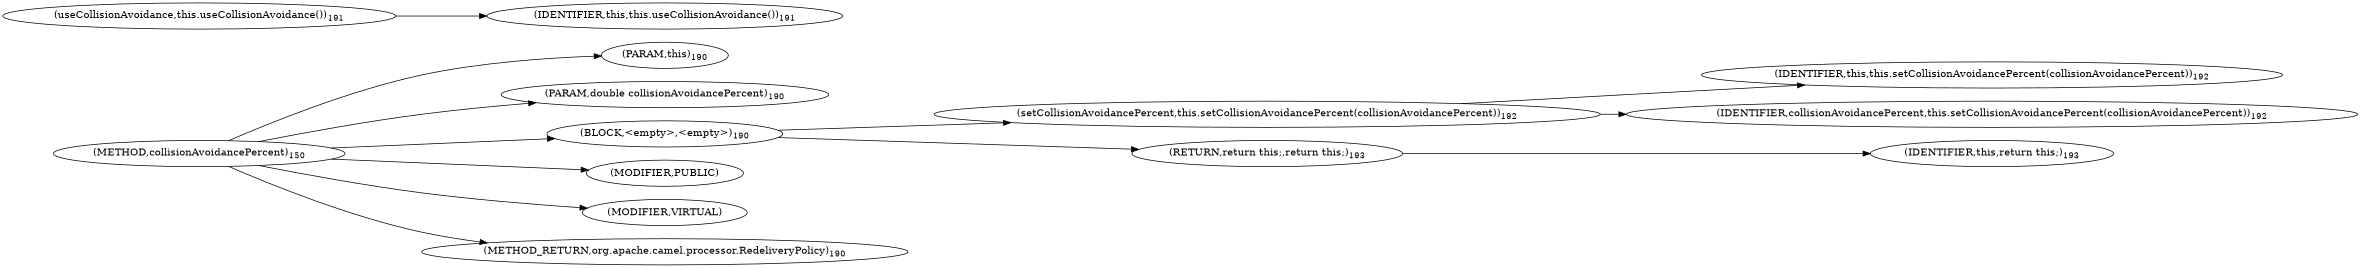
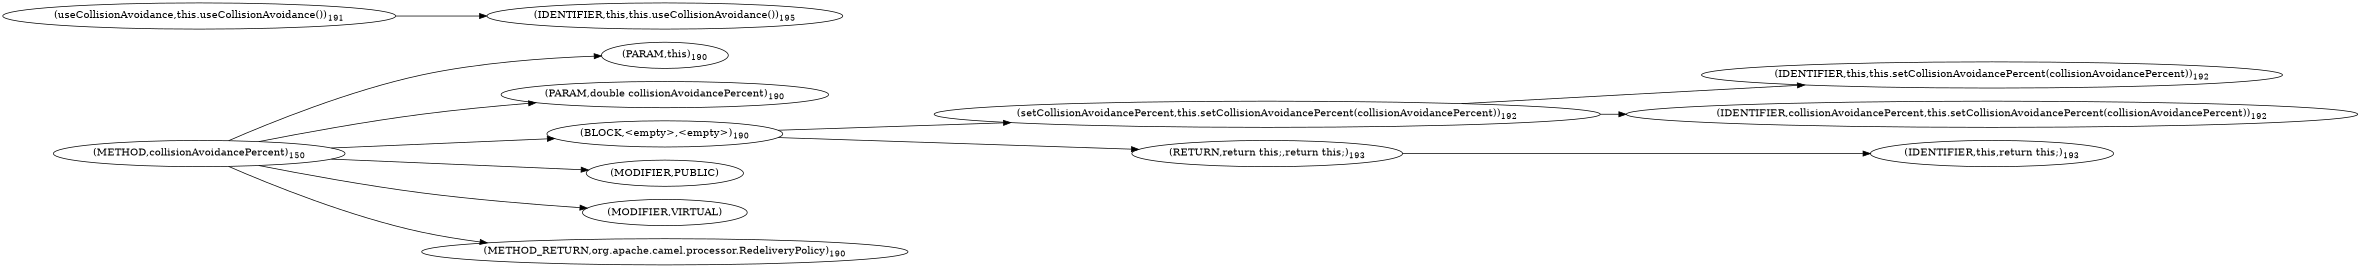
  digraph {
    fontname="DejaVu Serif"
    rankdir=LR
    node [fontname="DejaVu Serif"]
    edge [fontname="DejaVu Serif"]
    n1 [label=<(METHOD,collisionAvoidancePercent)<SUB>150</SUB>>]
    n2 [label=<(PARAM,this)<SUB>190</SUB>>]
    n3 [label=<(PARAM,double collisionAvoidancePercent)<SUB>190</SUB>>]
    n4 [label=<(BLOCK,&lt;empty&gt;,&lt;empty&gt;)<SUB>190</SUB>>]
    n5 [label=<(MODIFIER,PUBLIC)>]
    n6 [label=<(MODIFIER,VIRTUAL)>]
    n7 [label=<(METHOD_RETURN,org.apache.camel.processor.RedeliveryPolicy)<SUB>190</SUB>>]
    n8 [label=<(setCollisionAvoidancePercent,this.setCollisionAvoidancePercent(collisionAvoidancePercent))<SUB>192</SUB>>]
    n9 [label=<(RETURN,return this;,return this;)<SUB>193</SUB>>]
    n10 [label=<(useCollisionAvoidance,this.useCollisionAvoidance())<SUB>191</SUB>>]
-   n11 [label=<(IDENTIFIER,this,this.useCollisionAvoidance())<SUB>191</SUB>>]
+   n11 [label=<(IDENTIFIER,this,this.useCollisionAvoidance())<SUB>195</SUB>>]
    n12 [label=<(IDENTIFIER,this,this.setCollisionAvoidancePercent(collisionAvoidancePercent))<SUB>192</SUB>>]
    n13 [label=<(IDENTIFIER,collisionAvoidancePercent,this.setCollisionAvoidancePercent(collisionAvoidancePercent))<SUB>192</SUB>>]
    n14 [label=<(IDENTIFIER,this,return this;)<SUB>193</SUB>>]
    n1 -> n2
    n1 -> n3
    n1 -> n4
    n1 -> n5
    n1 -> n6
    n1 -> n7
    n4 -> n8
    n4 -> n9
    n8 -> n12
    n8 -> n13
    n9 -> n14
    n10 -> n11
  }
